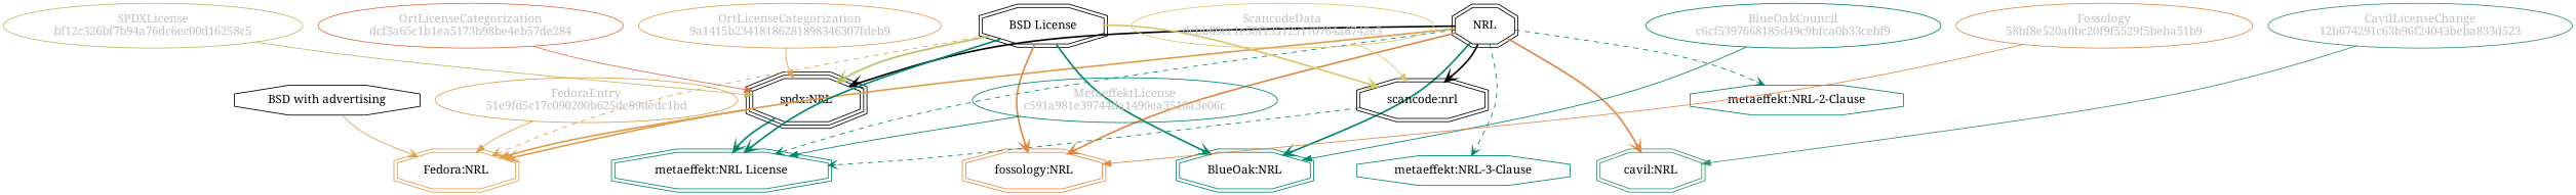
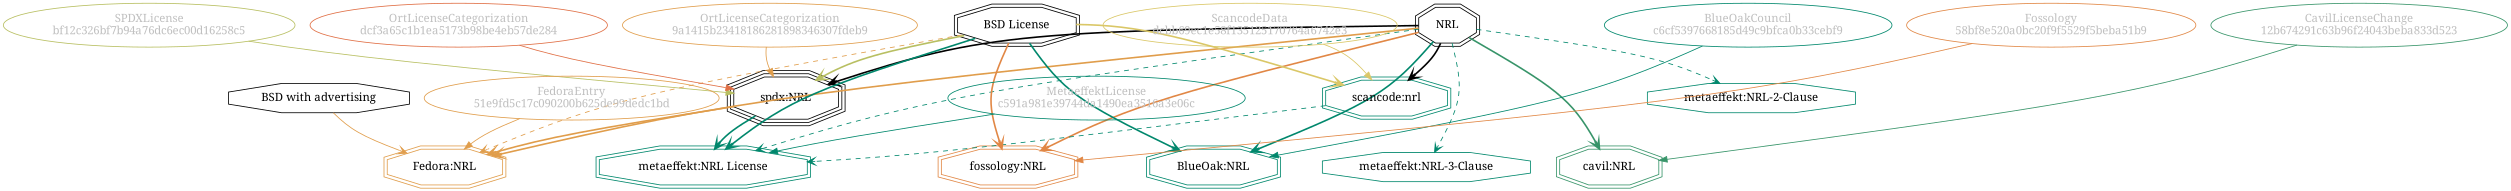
  strict digraph {
    fontname="Noto Serif"
    splines=curved
    node [color="#00876c" fontname="Noto Serif" shape=ellipse]
    edge [color="#00876c" fontname="Noto Serif" weight=0.5 arrowhead=vee style=bold]
    n1 [color="#b8bf62" fillcolor="beige;1" fontcolor=gray label="SPDXLicense\nbf12c326bf7b94a76dc6ec00d16258c5"]
    n2 [label="spdx:NRL" shape=tripleoctagon color=""]
    n3 [color="#e09d4b" label="Fedora:NRL" shape=doubleoctagon]
    n4 [label="metaeffekt:NRL License" shape=doubleoctagon]
    n5 [label=NRL shape=doubleoctagon color=""]
    n6 [label="BlueOak:NRL" shape=doubleoctagon]
-   n7 [label="scancode:nrl" shape=doubleoctagon color=""]
+   n7 [label="scancode:nrl" shape=doubleoctagon]
    n8 [color="#e18745" label="fossology:NRL" shape=doubleoctagon]
    n9 [color="#379469" label="cavil:NRL" shape=doubleoctagon]
    n10 [label="metaeffekt:NRL-3-Clause" shape=octagon]
    n11 [label="metaeffekt:NRL-2-Clause" shape=octagon]
    n12 [label="BSD License" shape=doubleoctagon color=""]
    n13 [label="BSD with advertising" shape=octagon color=""]
    n14 [color="#e09d4b" fillcolor="beige;1" fontcolor=gray label="FedoraEntry\n51e9fd5c17c090200b625de99dedc1bd"]
    n15 [fillcolor="beige;1" fontcolor=gray label="BlueOakCouncil\nc6cf5397668185d49c9bfca0b33cebf9"]
    n16 [color="#dac767" fillcolor="beige;1" fontcolor=gray label="ScancodeData\ndcbb69ec1e58f135125170764a6742e3"]
    n17 [color="#e18745" fillcolor="beige;1" fontcolor=gray label="Fossology\n58bf8e520a0bc20f9f5529f5beba51b9"]
    n18 [color="#e06f45" fillcolor="beige;1" fontcolor=gray label="OrtLicenseCategorization\ndcf3a65c1b1ea5173b98be4eb57de284"]
    n19 [color="#e09d4b" fillcolor="beige;1" fontcolor=gray label="OrtLicenseCategorization\n9a1415b23418186281898346307fdeb9"]
    n20 [color="#379469" fillcolor="beige;1" fontcolor=gray label="CavilLicenseChange\n12b674291c63b96f24043beba833d523"]
    n21 [fillcolor="beige;1" fontcolor=gray label="MetaeffektLicense\nc591a981e39744da1490ea3516a3e06c"]
    n1 -> n2 [color="#b8bf62" arrowhead="" style=""]
-   n2 -> n3 [arrowhead=normal color="#e09d4b" weight=0.7]
+   n2 -> n3 [color="#e09d4b" weight=0.7]
    n2 -> n4 [weight=0.7]
    n5 -> n2 [weight=0.7 color=""]
    n5 -> n3 [color="#e09d4b" weight=0.7]
    n5 -> n4 [style=dashed]
    n5 -> n6 [weight=0.7]
    n5 -> n7 [weight=0.7 color=""]
    n5 -> n8 [color="#e18745" weight=0.7]
-   n5 -> n9 [color="#e18745" weight=0.7]
+   n5 -> n9 [color="#379469" weight=0.7]
    n5 -> n10 [style=dashed]
    n5 -> n11 [style=dashed]
    n7 -> n4 [style=dashed]
    n12 -> n2 [color="#b8bf62" weight=0.7]
    n12 -> n3 [color="#e09d4b" style=dashed]
    n12 -> n4 [weight=0.7]
    n12 -> n6 [weight=0.7]
    n12 -> n7 [color="#dac767" weight=0.7]
    n12 -> n8 [color="#e18745" weight=0.7]
    n13 -> n3 [color="#e09d4b" style=solid]
    n14 -> n3 [color="#e09d4b" arrowhead="" style=""]
    n15 -> n6 [arrowhead="" style=""]
    n16 -> n7 [color="#dac767" arrowhead="" style=""]
    n17 -> n8 [color="#e18745" arrowhead="" style=""]
    n18 -> n2 [color="#e06f45" arrowhead="" style=""]
    n19 -> n2 [color="#e09d4b" arrowhead="" style=""]
    n20 -> n9 [color="#379469" arrowhead="" style=""]
    n21 -> n4 [arrowhead="" style=""]
  }
